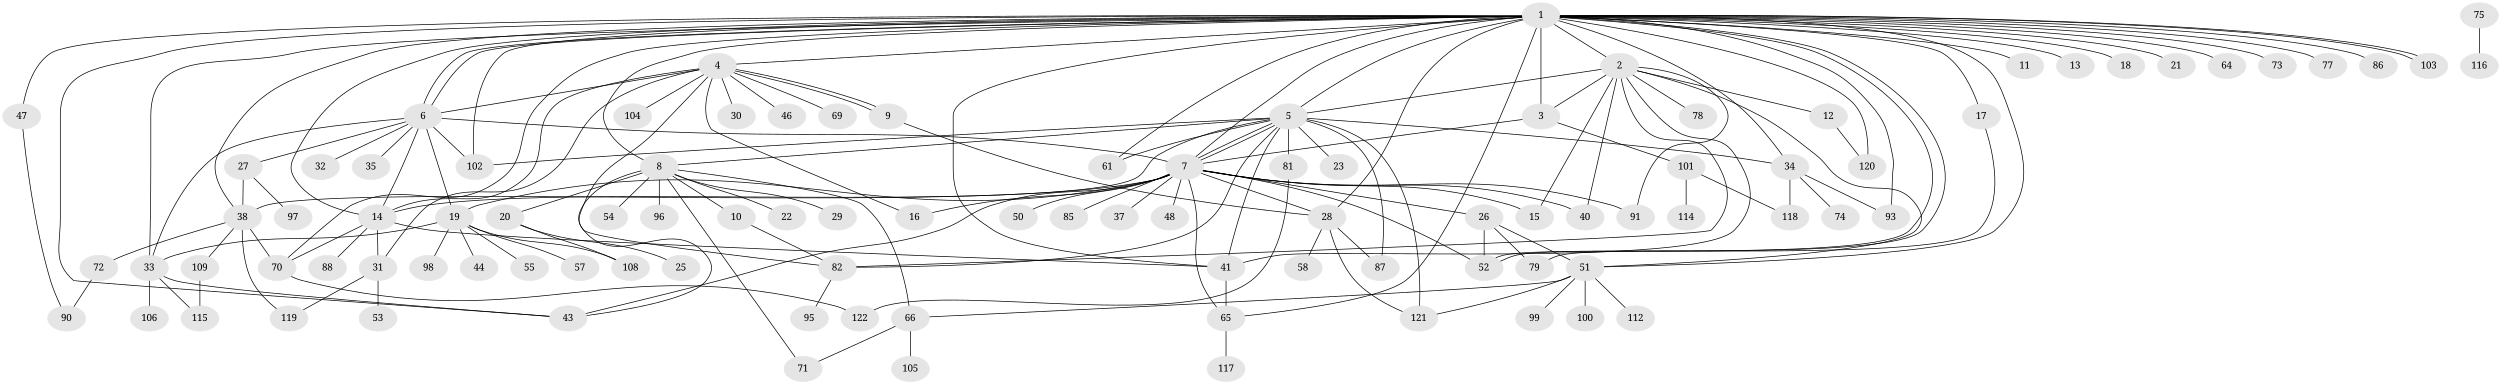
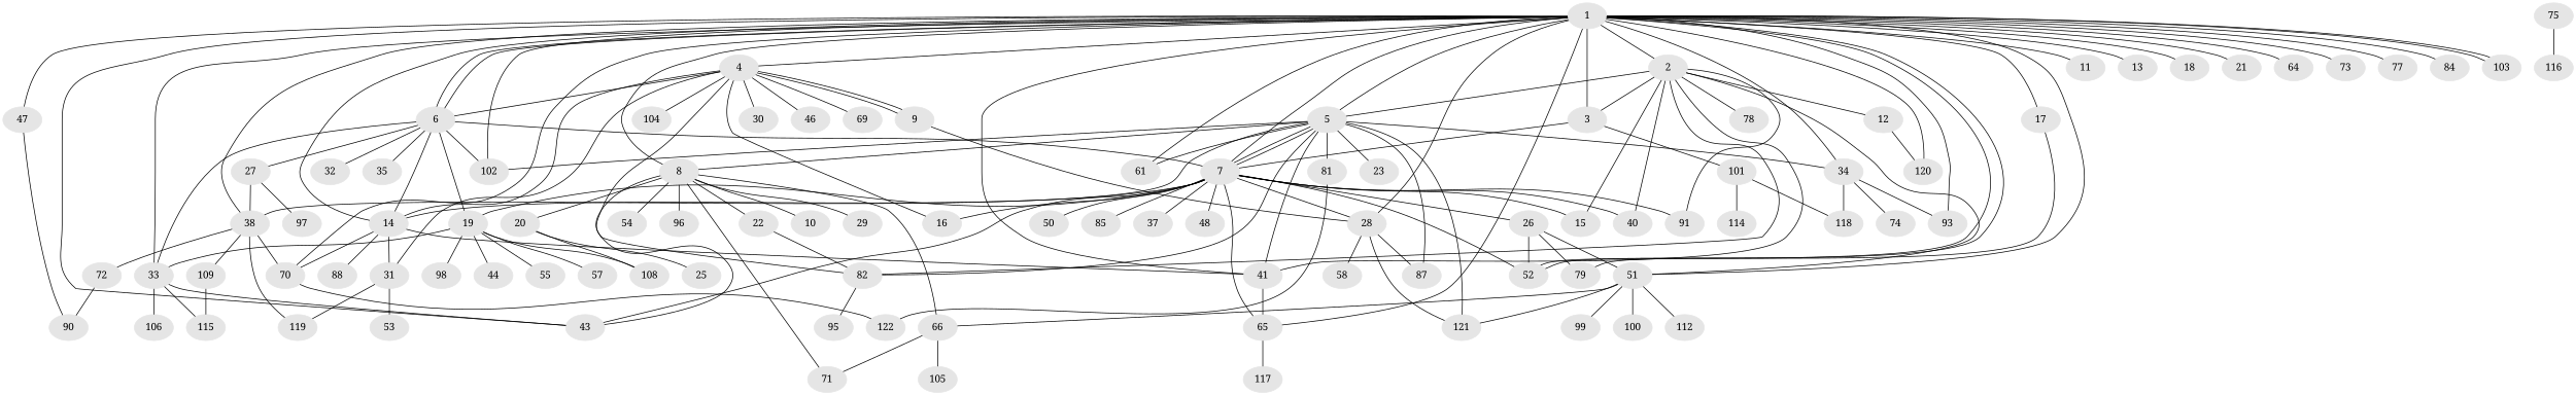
  graph {
    fontname="Noto Serif"
    node [color=gray90 fontname="Noto Serif" style=filled]
    edge [fontname="Noto Serif"]
    1 [super="+45"]
    2 [super="+49"]
    3 [super="+56"]
    4 [super="+60"]
    5 [super="+84"]
    6 [super="+110"]
    7 [super="+94"]
    8 [super="+62"]
    11
    13
    14 [super="+76"]
    17
    18
    21
    28
    33 [super="+63"]
    34 [super="+36"]
    38 [super="+67"]
    41 [super="+42"]
    43
    47
    51 [super="+111"]
    52
    61
    64
    65
    70
    73
    77
-   86
+   86 [label=84]
    93
    102
    103
    120
    12 [super="+68"]
    15
    40
    78
    82 [super="+89"]
    91
    101
    9
    16
    30
    31 [super="+39"]
    46
    69
    104
    23
    81
    87
    121
    19 [super="+24"]
    27
    32
    35
    26
    37
    48
    50
    85
    22 [super="+59"]
    10
    20 [super="+80"]
    29
    54
    66 [super="+113"]
    71
    96
    88
    79 [super="+92"]
    58 [super="+83"]
    106
    115
    74
    118
    119
    72
    109
    90 [super="+107"]
    99
    100
    112
    117
    122
    95
    114
    53
    44
    55
    57
    98
    108
    97
    25
    105
    75
    116
    1 -- 2
    1 -- 3
    1 -- 4
    1 -- 5 [weight=2]
    1 -- 6
    1 -- 6
    1 -- 7
    1 -- 8
    1 -- 11
    1 -- 13
    1 -- 14
    1 -- 17
    1 -- 18
    1 -- 21
    1 -- 28
    1 -- 33
    1 -- 34
    1 -- 38
    1 -- 41
    1 -- 43
    1 -- 47
    1 -- 51
    1 -- 52
    1 -- 52
    1 -- 61
    1 -- 64
    1 -- 65
    1 -- 70
    1 -- 73
    1 -- 77
    1 -- 86
    1 -- 93
    1 -- 102
    1 -- 103
    1 -- 103
    1 -- 120
    2 -- 3
    2 -- 5 [weight=2]
    2 -- 41
    2 -- 51
    2 -- 12
    2 -- 15
    2 -- 40
    2 -- 78
    2 -- 82
    2 -- 91
    3 -- 7
    3 -- 101
    4 -- 6
    4 -- 14
    4 -- 82
    4 -- 9
    4 -- 9
    4 -- 16
    4 -- 30
    4 -- 31
    4 -- 46
    4 -- 69
    4 -- 104
    5 -- 7
    5 -- 7
    5 -- 8
    5 -- 34
    5 -- 38
    5 -- 41
    5 -- 61
    5 -- 102
    5 -- 82
    5 -- 23
    5 -- 81
    5 -- 87
    5 -- 121
    6 -- 7
    6 -- 14 [weight=2]
    6 -- 33
    6 -- 102
    6 -- 19
    6 -- 27
    6 -- 32
    6 -- 35
    7 -- 14
    7 -- 28
    7 -- 43
    7 -- 52
    7 -- 65
    7 -- 15
    7 -- 40
    7 -- 91
    7 -- 16
    7 -- 19
    7 -- 26
    7 -- 37
    7 -- 48
    7 -- 50
    7 -- 85
    8 -- 43
    8 -- 22
    8 -- 10
    8 -- 20
    8 -- 29
    8 -- 54
    8 -- 66
    8 -- 71
    8 -- 96
    14 -- 41
    14 -- 70
    14 -- 31
    14 -- 88
    17 -- 79
    28 -- 87
    28 -- 121
    28 -- 58
    33 -- 43
    33 -- 106
    33 -- 115
    34 -- 93
    34 -- 74
    34 -- 118
    38 -- 70
    38 -- 119
    38 -- 72
    38 -- 109
    41 -- 65
    47 -- 90
    51 -- 121
    51 -- 66
    51 -- 99
    51 -- 100
    51 -- 112
    65 -- 117
    70 -- 122
    12 -- 120
    82 -- 95
    101 -- 118
    101 -- 114
    9 -- 28
    31 -- 119
    31 -- 53
    81 -- 122
    19 -- 33
    19 -- 44
    19 -- 55
    19 -- 57
    19 -- 98
    19 -- 108
    27 -- 38
    27 -- 97
    26 -- 51
    26 -- 52
    26 -- 79
-   10 -- 82
+   22 -- 82
    20 -- 108
    20 -- 25
    66 -- 71
    66 -- 105
    72 -- 90
    109 -- 115
    75 -- 116
  }
